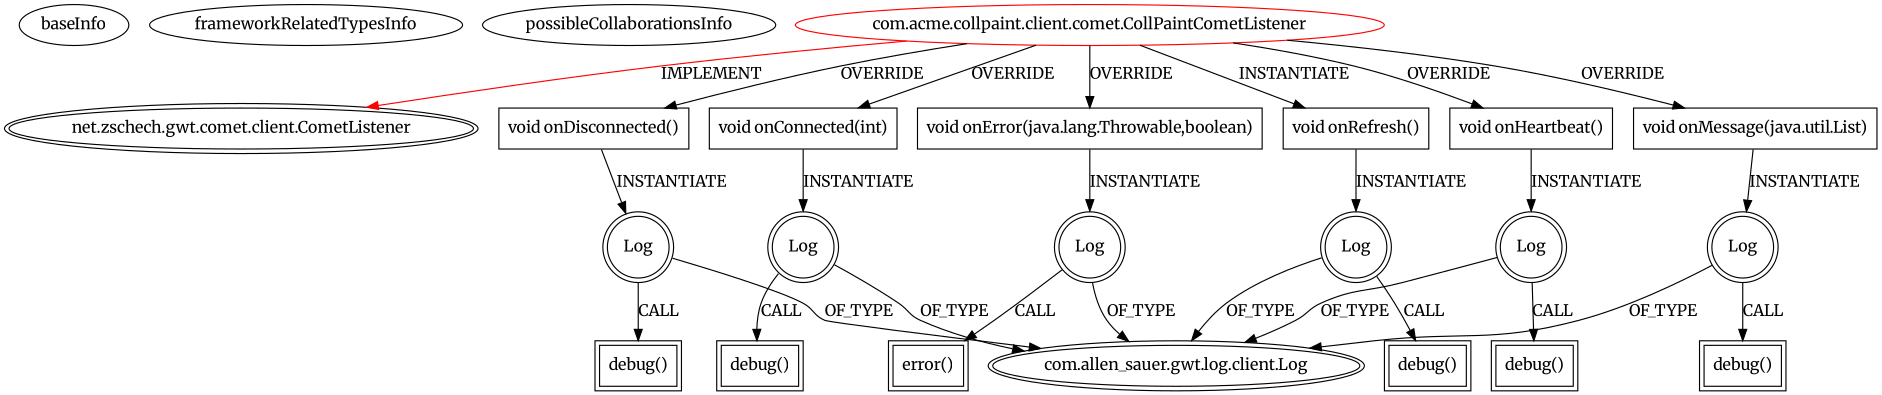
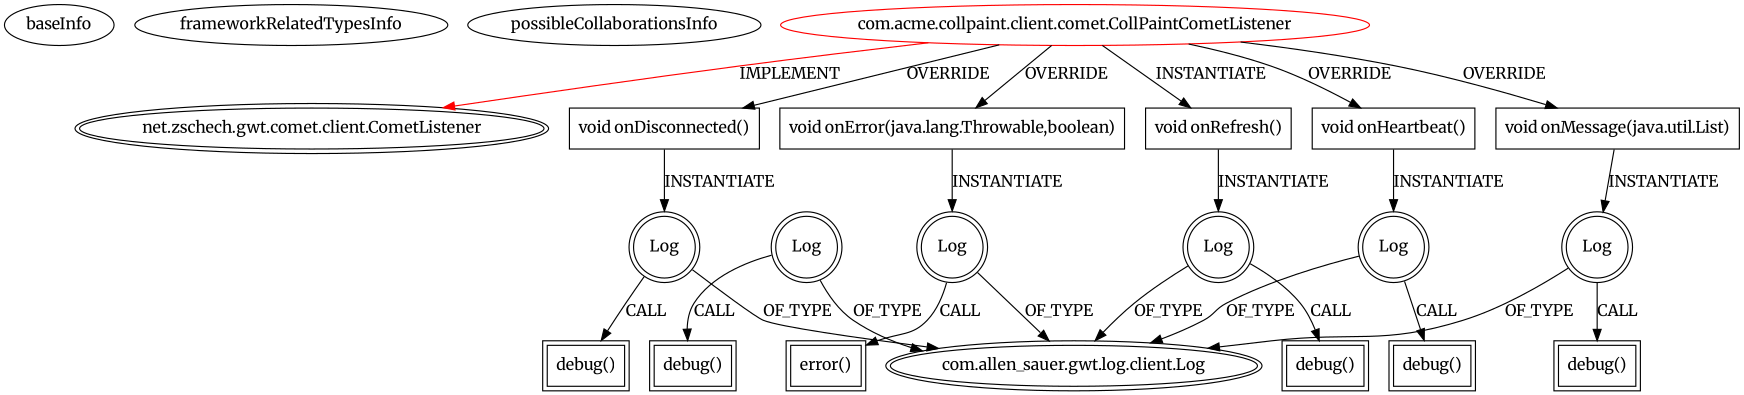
  digraph {
    fontname=Merriweather
    node [fontname=Merriweather isFrameworkType=true vertexType=OVERRIDING_METHOD_DECLARATION peripheries=2 shape=box]
    edge [fontname=Merriweather]
    baseInfo [category=extension_graph graphId=4485 isAnonymous=false possibleRelation=false isFrameworkType="" vertexType="" peripheries="" shape=""]
    frameworkRelatedTypesInfo [0="net.zschech.gwt.comet.client.CometListener" isFrameworkType="" vertexType="" peripheries="" shape=""]
    possibleCollaborationsInfo [isFrameworkType="" vertexType="" peripheries="" shape=""]
    n4 [color=red isFrameworkType=false label="com.acme.collpaint.client.comet.CollPaintCometListener" vertexType=ROOT_CLIENT_CLASS_DECLARATION peripheries="" shape=""]
    n5 [label="net.zschech.gwt.comet.client.CometListener" vertexType=FRAMEWORK_INTERFACE_TYPE shape=""]
-   n6 [isFrameworkType=false label="void onConnected(int)" peripheries=""]
    n7 [isFrameworkType=false label="void onDisconnected()" peripheries=""]
    n8 [isFrameworkType=false label="void onError(java.lang.Throwable,boolean)" peripheries=""]
    n9 [isFrameworkType=false label="void onHeartbeat()" peripheries=""]
    n10 [isFrameworkType=false label="void onMessage(java.util.List)" peripheries=""]
    n11 [isFrameworkType=false label="void onRefresh()" peripheries=""]
    n12 [label=Log shape=circle vertexType=VARIABLE_EXPRESION]
    n13 [label=Log shape=circle vertexType=VARIABLE_EXPRESION]
    n14 [label=Log shape=circle vertexType=VARIABLE_EXPRESION]
    n15 [label=Log shape=circle vertexType=VARIABLE_EXPRESION]
    n16 [label=Log shape=circle vertexType=VARIABLE_EXPRESION]
    n17 [label=Log shape=circle vertexType=VARIABLE_EXPRESION]
    n18 [label="com.allen_sauer.gwt.log.client.Log" vertexType=FRAMEWORK_CLASS_TYPE shape=""]
    n19 [label="debug()" vertexType=INSIDE_CALL]
    n20 [label="debug()" vertexType=INSIDE_CALL]
    n21 [label="error()" vertexType=INSIDE_CALL]
    n22 [label="debug()" vertexType=INSIDE_CALL]
    n23 [label="debug()" vertexType=INSIDE_CALL]
    n24 [label="debug()" vertexType=INSIDE_CALL]
    n4 -> n5 [color=red label=IMPLEMENT]
-   n4 -> n6 [label=OVERRIDE]
    n4 -> n7 [label=OVERRIDE]
    n4 -> n8 [label=OVERRIDE]
    n4 -> n9 [label=OVERRIDE]
    n4 -> n10 [label=OVERRIDE]
    n4 -> n11 [label=INSTANTIATE]
-   n6 -> n12 [label=INSTANTIATE]
    n7 -> n13 [label=INSTANTIATE]
    n8 -> n14 [label=INSTANTIATE]
    n9 -> n15 [label=INSTANTIATE]
    n10 -> n16 [label=INSTANTIATE]
    n11 -> n17 [label=INSTANTIATE]
    n12 -> n18 [label=OF_TYPE]
    n12 -> n19 [label=CALL]
    n13 -> n18 [label=OF_TYPE]
    n13 -> n20 [label=CALL]
    n14 -> n18 [label=OF_TYPE]
    n14 -> n21 [label=CALL]
    n15 -> n18 [label=OF_TYPE]
    n15 -> n22 [label=CALL]
    n16 -> n18 [label=OF_TYPE]
    n16 -> n23 [label=CALL]
    n17 -> n18 [label=OF_TYPE]
    n17 -> n24 [label=CALL]
  }
